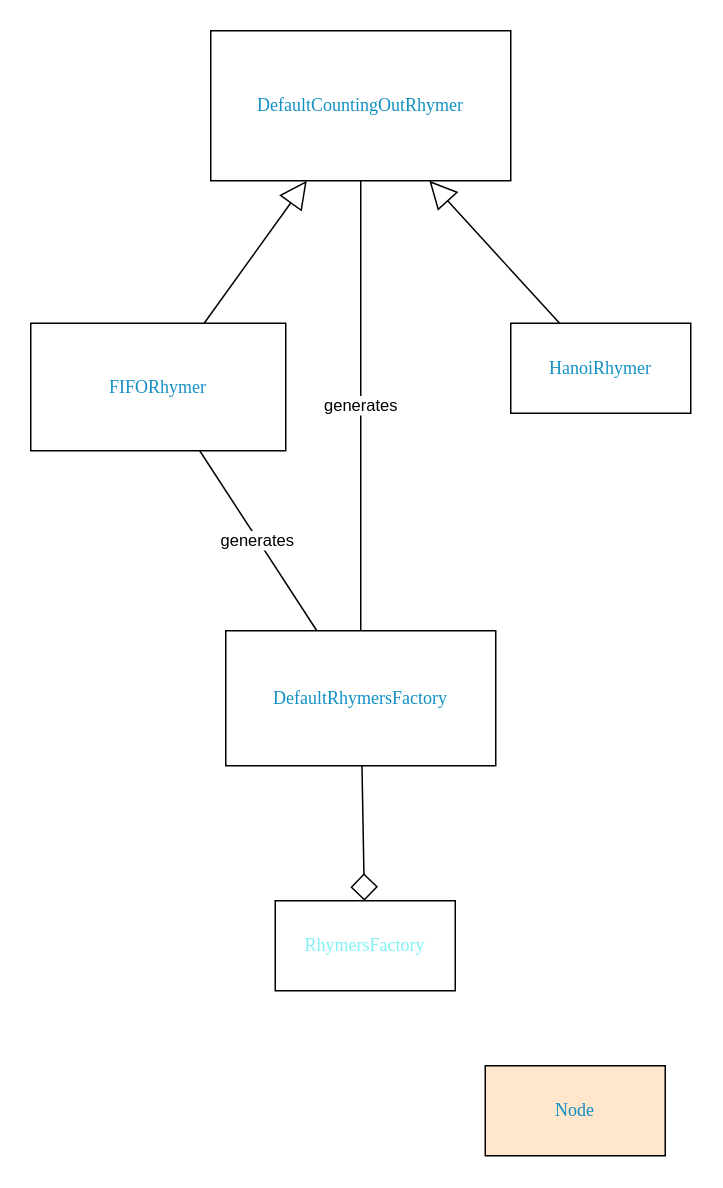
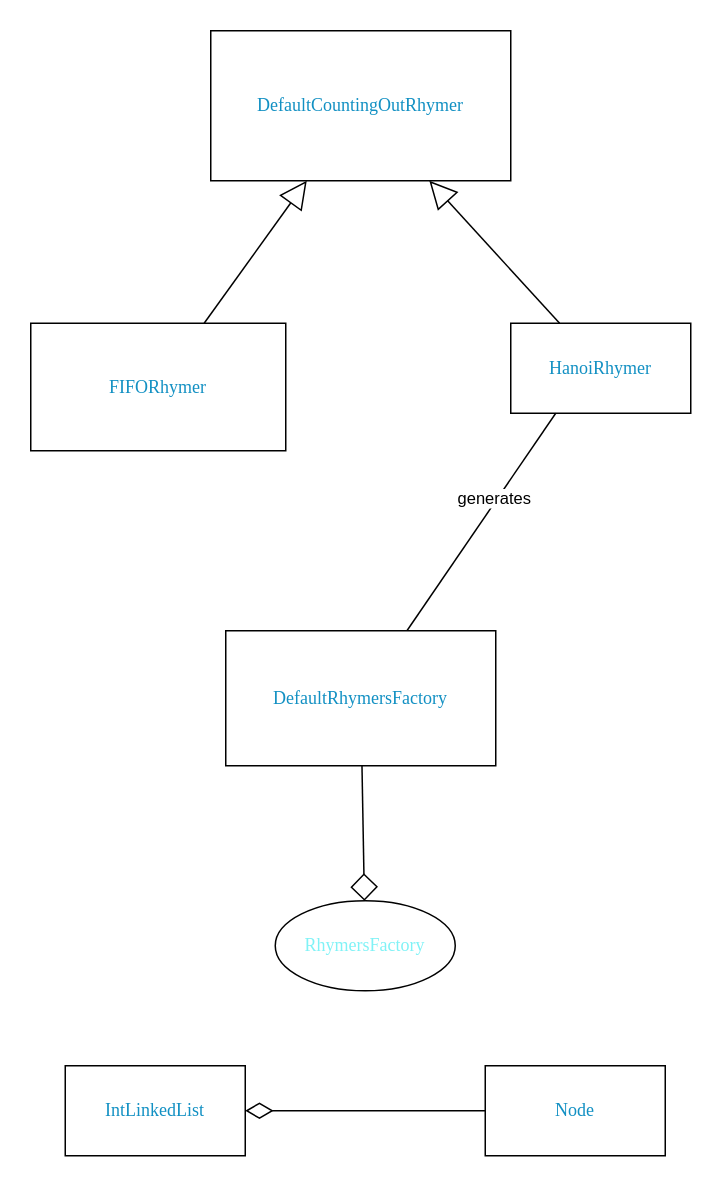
  <mxCell id="0" />
  <mxCell id="1" parent="0" />
  <mxCell id="2" value="&lt;p style=&quot;margin: 0px ; font-stretch: normal ; line-height: normal ; font-family: &amp;#34;menlo&amp;#34; ; color: rgb(18 , 144 , 195)&quot;&gt;DefaultCountingOutRhymer&lt;/p&gt;" style="rounded=0;whiteSpace=wrap;html=1;" vertex="1" parent="1"><mxGeometry x="140" y="20" width="200" height="100" as="geometry" /></mxCell>
  <mxCell id="3" style="rounded=0;orthogonalLoop=1;jettySize=auto;html=1;endSize=16;endArrow=block;endFill=0;" edge="1" parent="1" source="4" target="2"><mxGeometry relative="1" as="geometry" /></mxCell>
  <mxCell id="4" value="&lt;p style=&quot;margin: 0px ; font-stretch: normal ; line-height: normal ; font-family: &amp;#34;menlo&amp;#34; ; color: rgb(18 , 144 , 195)&quot;&gt;FIFORhymer&lt;/p&gt;" style="rounded=0;whiteSpace=wrap;html=1;" vertex="1" parent="1"><mxGeometry x="20" y="215" width="170" height="85" as="geometry" /></mxCell>
  <mxCell id="5" style="edgeStyle=none;rounded=0;orthogonalLoop=1;jettySize=auto;html=1;endArrow=block;endFill=0;endSize=16;" edge="1" parent="1" source="6" target="2"><mxGeometry relative="1" as="geometry" /></mxCell>
  <mxCell id="6" value="&lt;p style=&quot;margin: 0px ; font-stretch: normal ; line-height: normal ; font-family: &amp;#34;menlo&amp;#34; ; color: rgb(18 , 144 , 195)&quot;&gt;HanoiRhymer&lt;/p&gt;" style="rounded=0;whiteSpace=wrap;html=1;" vertex="1" parent="1"><mxGeometry x="340" y="215" width="120" height="60" as="geometry" /></mxCell>
- <mxCell id="7" value="&lt;p style=&quot;margin: 0px ; font-stretch: normal ; line-height: normal ; font-family: &amp;#34;menlo&amp;#34; ; color: rgb(128 , 242 , 246)&quot;&gt;RhymersFactory&lt;/p&gt;" style="rounded=0;whiteSpace=wrap;html=1;" vertex="1" parent="1"><mxGeometry x="183" y="600" width="120" height="60" as="geometry" /></mxCell>
+ <mxCell id="7" value="&lt;p style=&quot;margin: 0px ; font-stretch: normal ; line-height: normal ; font-family: &amp;#34;menlo&amp;#34; ; color: rgb(128 , 242 , 246)&quot;&gt;RhymersFactory&lt;/p&gt;" style="ellipse;whiteSpace=wrap;html=1;" vertex="1" parent="1"><mxGeometry x="183" y="600" width="120" height="60" as="geometry" /></mxCell>
  <mxCell id="8" style="edgeStyle=none;rounded=0;orthogonalLoop=1;jettySize=auto;html=1;endArrow=diamond;endFill=0;endSize=16;" edge="1" parent="1" source="13" target="7"><mxGeometry relative="1" as="geometry" /></mxCell>
- <mxCell id="9" value="generates" style="edgeStyle=none;rounded=0;orthogonalLoop=1;jettySize=auto;html=1;endArrow=none;endFill=0;endSize=16;" edge="1" parent="1" source="13" target="4"><mxGeometry relative="1" as="geometry" /></mxCell>
- <mxCell id="10" value="generates" style="edgeStyle=none;rounded=0;orthogonalLoop=1;jettySize=auto;html=1;endArrow=none;endFill=0;endSize=16;" edge="1" parent="1" source="13" target="2"><mxGeometry relative="1" as="geometry" /></mxCell>
+ <mxCell id="11" style="edgeStyle=none;rounded=0;orthogonalLoop=1;jettySize=auto;html=1;entryX=0.25;entryY=1;entryDx=0;entryDy=0;endArrow=none;endFill=0;endSize=16;" edge="1" parent="1" source="13" target="6"><mxGeometry relative="1" as="geometry" /></mxCell>
+ <mxCell id="12" value="generates" style="edgeLabel;html=1;align=center;verticalAlign=middle;resizable=0;points=[];" vertex="1" connectable="0" parent="11"><mxGeometry x="0.199" y="2" relative="1" as="geometry"><mxPoint y="-1" as="offset" /></mxGeometry></mxCell>
  <mxCell id="13" value="&lt;p style=&quot;margin: 0px ; font-stretch: normal ; line-height: normal ; font-family: &amp;#34;menlo&amp;#34; ; color: rgb(18 , 144 , 195)&quot;&gt;DefaultRhymersFactory&lt;/p&gt;" style="rounded=0;whiteSpace=wrap;html=1;" vertex="1" parent="1"><mxGeometry x="150" y="420" width="180" height="90" as="geometry" /></mxCell>
- <mxCell id="16" value="&lt;p style=&quot;margin: 0.0px 0.0px 0.0px 0.0px ; font: 12.0px &amp;quot;menlo&amp;quot; ; color: #1290c3&quot;&gt;Node&lt;/p&gt;" style="rounded=0;whiteSpace=wrap;html=1;fillColor=#ffe6cc;" vertex="1" parent="1"><mxGeometry x="323" y="710" width="120" height="60" as="geometry" /></mxCell>
+ <mxCell id="14" value="&lt;p style=&quot;margin: 0.0px 0.0px 0.0px 0.0px ; font: 12.0px &amp;quot;menlo&amp;quot; ; color: #1290c3&quot;&gt;IntLinkedList&lt;/p&gt;" style="rounded=0;whiteSpace=wrap;html=1;" vertex="1" parent="1"><mxGeometry x="43" y="710" width="120" height="60" as="geometry" /></mxCell>
+ <mxCell id="15" style="edgeStyle=none;rounded=0;orthogonalLoop=1;jettySize=auto;html=1;endArrow=diamondThin;endFill=0;endSize=16;startArrow=none;startFill=0;startSize=16;" edge="1" parent="1" source="16" target="14"><mxGeometry relative="1" as="geometry" /></mxCell>
+ <mxCell id="16" value="&lt;p style=&quot;margin: 0.0px 0.0px 0.0px 0.0px ; font: 12.0px &amp;quot;menlo&amp;quot; ; color: #1290c3&quot;&gt;Node&lt;/p&gt;" style="rounded=0;whiteSpace=wrap;html=1;" vertex="1" parent="1"><mxGeometry x="323" y="710" width="120" height="60" as="geometry" /></mxCell>
